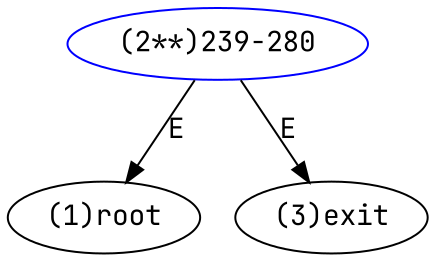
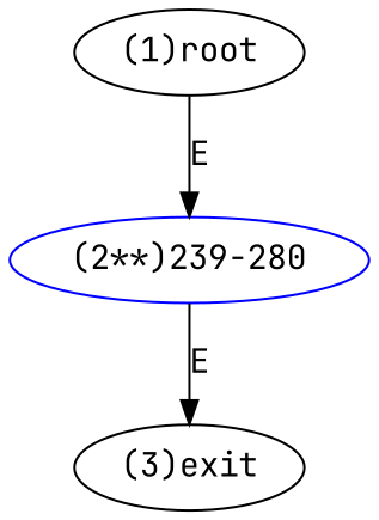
  digraph {
    fontname="JetBrains Mono"
    node [fontname="JetBrains Mono"]
    edge [fontname="JetBrains Mono"]
    n1 [label="(1)root"]
    n2 [color=blue label="(2**)239-280"]
    n3 [label="(3)exit"]
-   n2 -> n1 [label=E]
+   n1 -> n2 [label=E]
    n2 -> n3 [label=E]
  }
